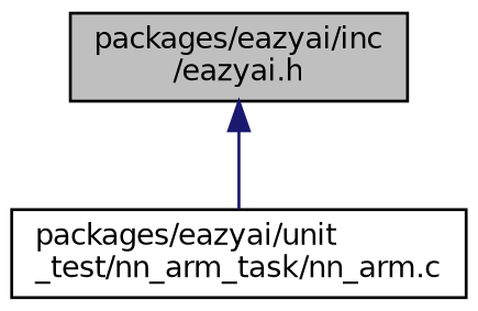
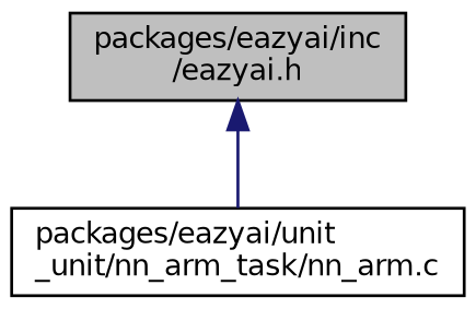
  digraph {
    node [color=black fontname=Helvetica fontsize=10 shape=record]
    n1 [fillcolor=grey75 fontcolor=black height=0.2 label="packages/eazyai/inc\l/eazyai.h" style=filled width=0.4]
-   n2 [height=0.2 label="packages/eazyai/unit\l_test/nn_arm_task/nn_arm.c" width=0.4]
+   n2 [height=0.2 label="packages/eazyai/unit\l_unit/nn_arm_task/nn_arm.c" width=0.4]
    n1 -> n2 [color=midnightblue dir=back fontname=Helvetica fontsize=10 labelfontname=Helvetica labelfontsize=10 style=solid]
  }
